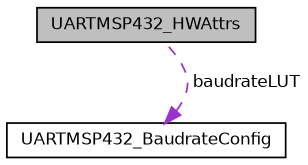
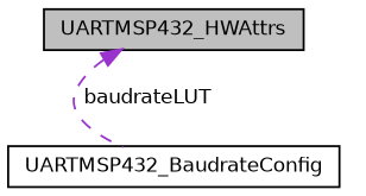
  digraph {
    node [color=black fontname=Helvetica fontsize=10 shape=record style=filled]
    n1 [fillcolor=grey75 fontcolor=black height=0.2 label=UARTMSP432_HWAttrs width=0.4]
    n2 [fillcolor=white height=0.2 label=UARTMSP432_BaudrateConfig width=0.4]
-   n2 -> n1 [color=darkorchid3 dir=back fontname=Helvetica fontsize=10 label=" baudrateLUT" labelfontname=Helvetica labelfontsize=10 style=dashed]
+   n1 -> n2 [color=darkorchid3 dir=back fontname=Helvetica fontsize=10 label=" baudrateLUT" labelfontname=Helvetica labelfontsize=10 style=dashed]
  }
